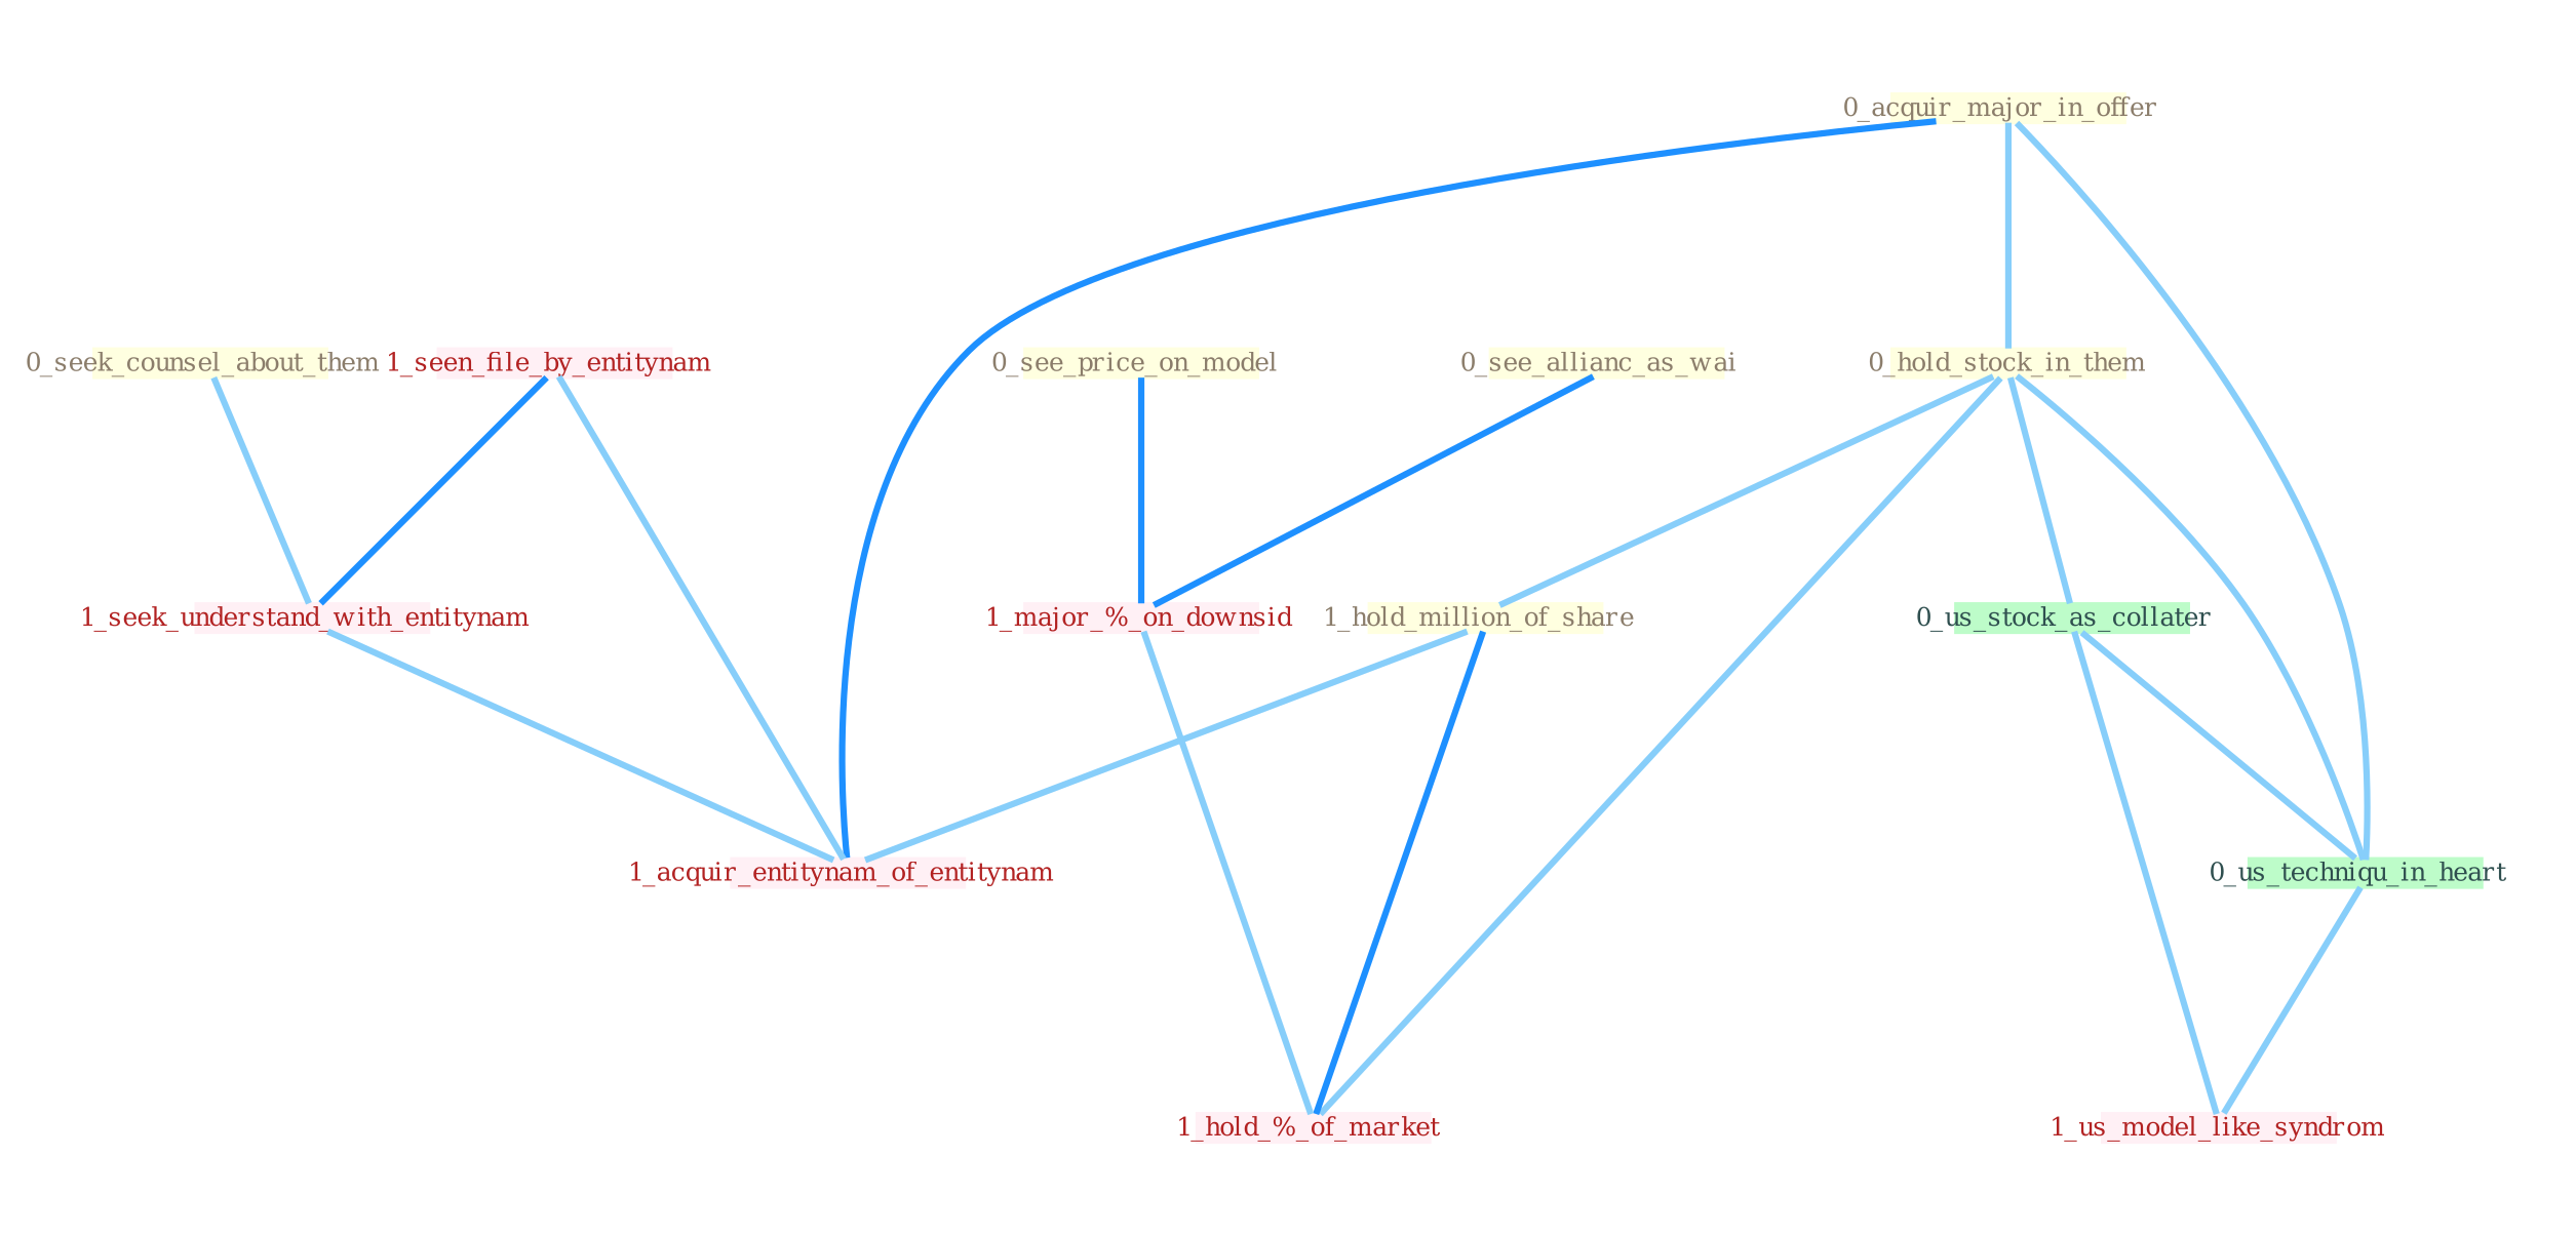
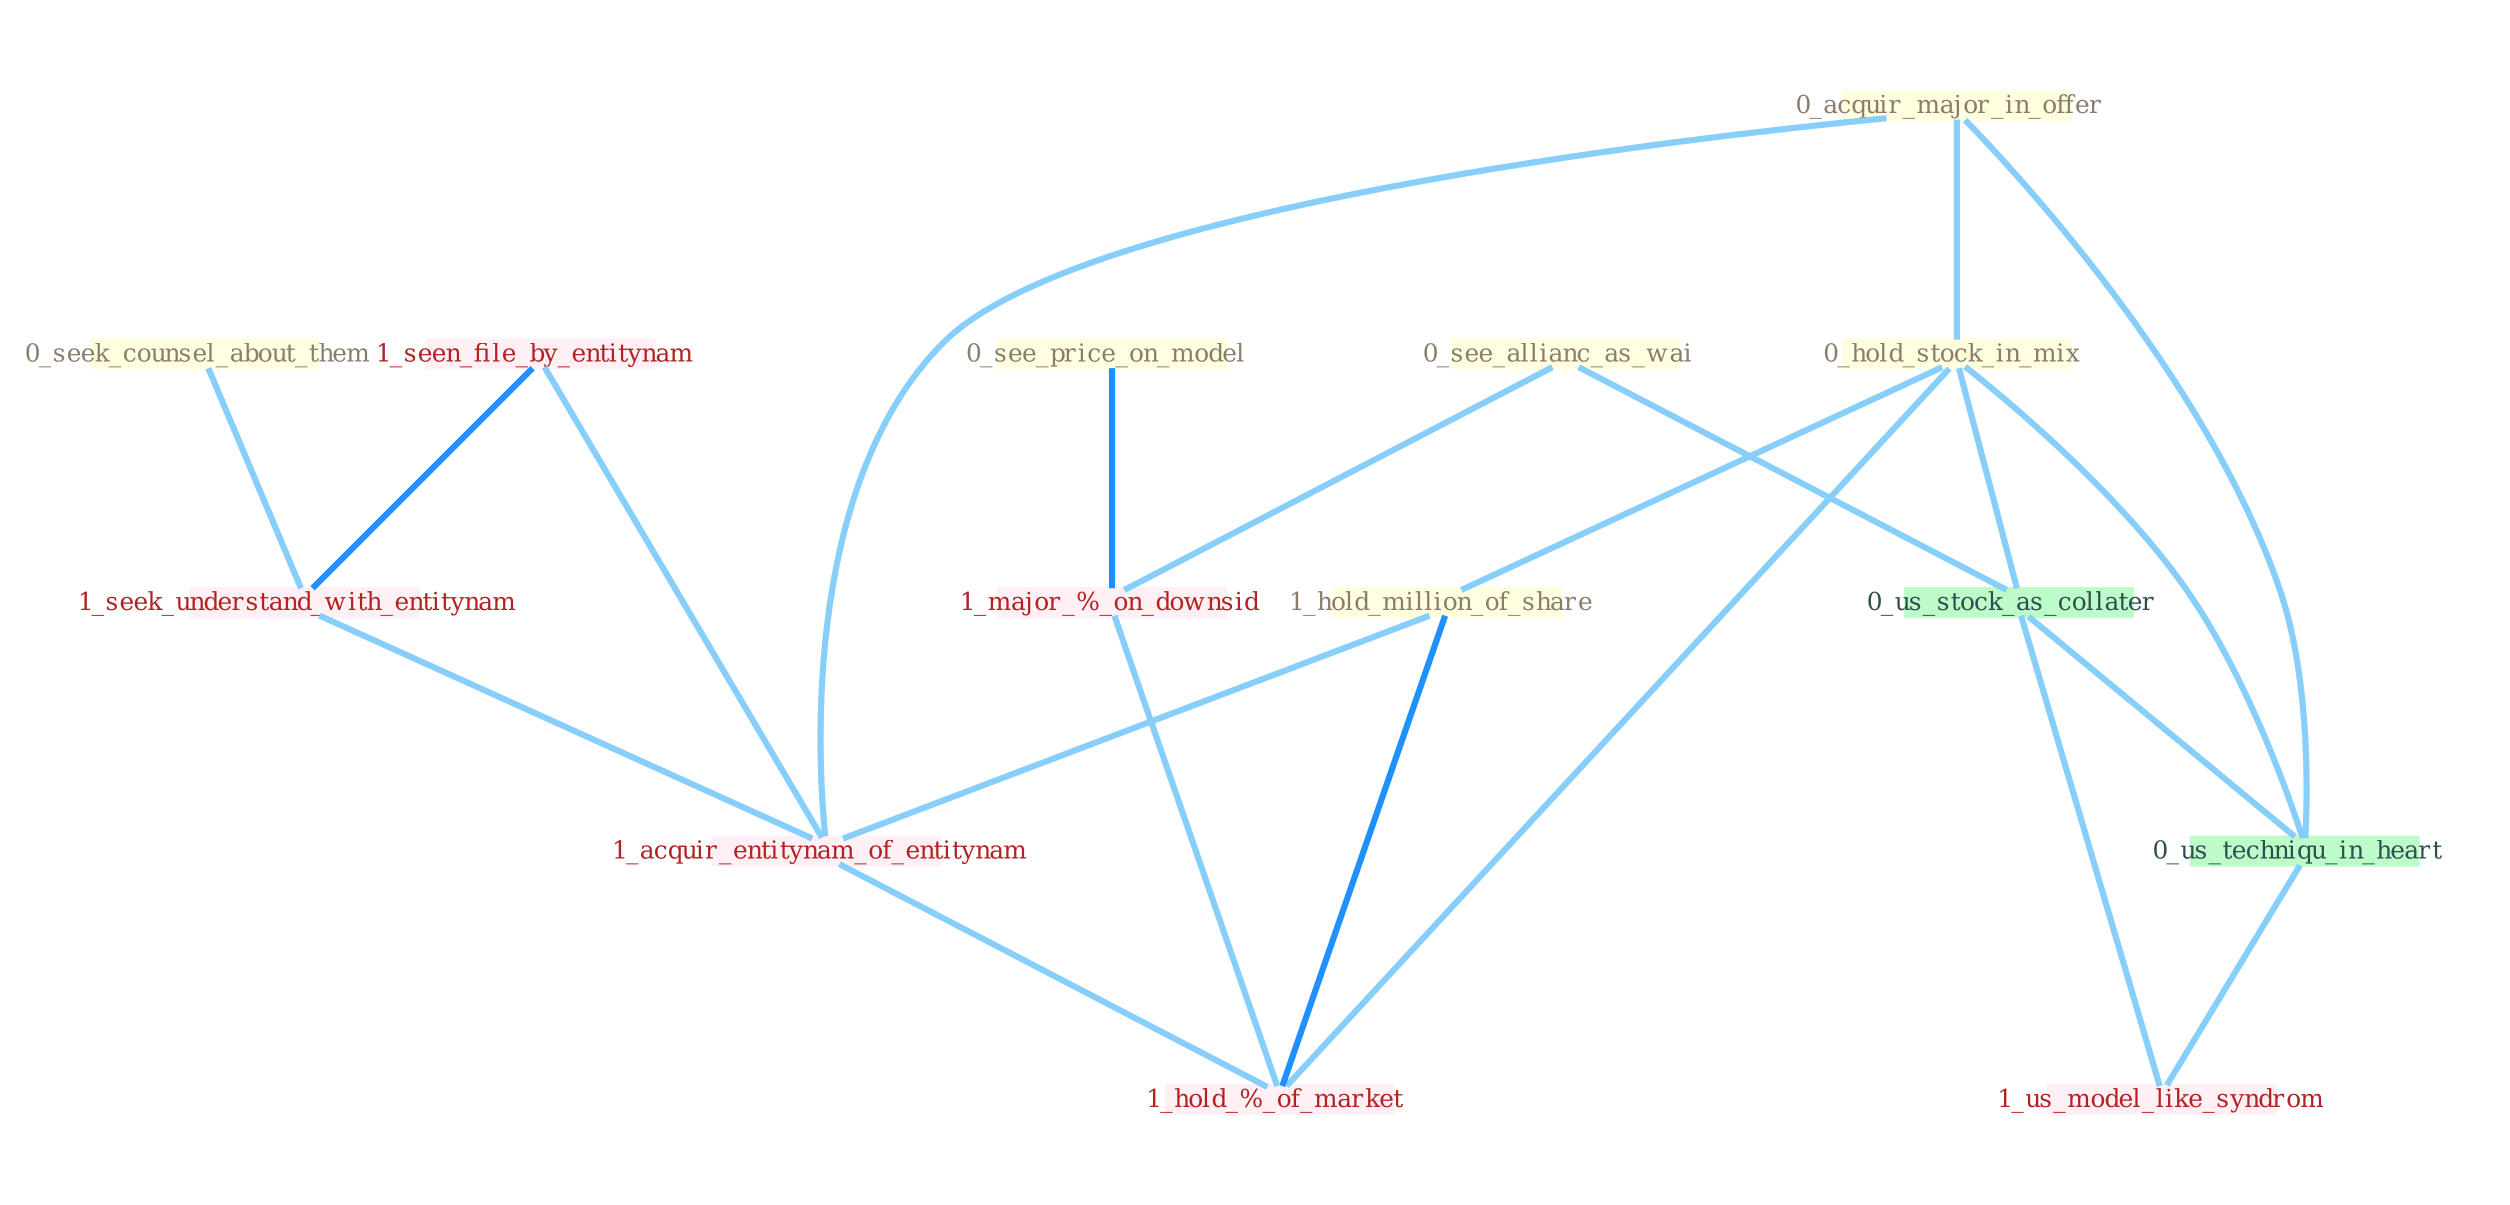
  graph {
    node [color="#ffffe0" fixedsize=true fontcolor="#8b7d6b" fontsize=4 shape=polygon style=filled]
    edge [color="#87cefa" w=1]
    "0_see_price_on_model " [height=.06 width=.5]
    "0_seek_counsel_about_them " [height=.06 width=.5]
    "0_acquir_major_in_offer " [height=.06 width=.5]
-   "0_hold_stock_in_mix " [height=.06 width=.5 label="0_hold_stock_in_them"]
+   "0_hold_stock_in_mix " [height=.06 width=.5]
    "0_see_allianc_as_wai " [height=.06 width=.5]
    "1_hold_million_of_share " [height=.06 width=.5]
    "1_seen_file_by_entitynam " [color="#fff0f5" fontcolor="#b22222" height=.06 width=.5]
    "1_seek_understand_with_entitynam " [color="#fff0f5" fontcolor="#b22222" height=.06 width=.5]
    "1_acquir_entitynam_of_entitynam " [color="#fff0f5" fontcolor="#b22222" height=.06 width=.5]
    n10 [color="#fff0f5" fontcolor="#b22222" height=.06 label="1_major_%_on_downsid" width=.5]
    n11 [color="#fff0f5" fontcolor="#b22222" height=.06 label="1_us_model_like_syndrom" width=.5]
    "1_hold_%_of_market " [color="#fff0f5" fontcolor="#b22222" height=.06 width=.5]
    "0_us_techniqu_in_heart " [color="#BDFCC9" fontcolor="#2f4f4f" height=.06 width=.5]
    "0_us_stock_as_collater " [color="#BDFCC9" fontcolor="#2f4f4f" height=.06 width=.5]
    subgraph sub_1 {
      "0_see_price_on_model "
      "0_seek_counsel_about_them "
      "0_acquir_major_in_offer "
      "0_hold_stock_in_mix "
      "0_see_allianc_as_wai "
      "1_hold_million_of_share "
    }
    subgraph sub_2 {
      "1_seen_file_by_entitynam "
      "1_seek_understand_with_entitynam "
      "1_acquir_entitynam_of_entitynam "
      n10
      n11
      "1_hold_%_of_market "
    }
    "0_see_price_on_model " -- n10 [color="#1e90ff" w=2]
    "0_seek_counsel_about_them " -- "1_seek_understand_with_entitynam "
    "0_acquir_major_in_offer " -- "0_hold_stock_in_mix "
-   "0_acquir_major_in_offer " -- "1_acquir_entitynam_of_entitynam " [color="#1e90ff"]
+   "0_acquir_major_in_offer " -- "1_acquir_entitynam_of_entitynam "
    "0_acquir_major_in_offer " -- "0_us_techniqu_in_heart "
    "0_hold_stock_in_mix " -- "1_hold_million_of_share "
    "0_hold_stock_in_mix " -- "1_hold_%_of_market "
    "0_hold_stock_in_mix " -- "0_us_techniqu_in_heart "
    "0_hold_stock_in_mix " -- "0_us_stock_as_collater "
-   "0_see_allianc_as_wai " -- n10 [color="#1e90ff"]
+   "0_see_allianc_as_wai " -- n10
+   "0_see_allianc_as_wai " -- "0_us_stock_as_collater "
    "1_hold_million_of_share " -- "1_acquir_entitynam_of_entitynam "
    "1_hold_million_of_share " -- "1_hold_%_of_market " [color="#1e90ff" w=2]
    "1_seen_file_by_entitynam " -- "1_seek_understand_with_entitynam " [color="#1e90ff"]
    "1_seen_file_by_entitynam " -- "1_acquir_entitynam_of_entitynam "
    "1_seek_understand_with_entitynam " -- "1_acquir_entitynam_of_entitynam "
+   "1_acquir_entitynam_of_entitynam " -- "1_hold_%_of_market "
    n10 -- "1_hold_%_of_market "
    "0_us_techniqu_in_heart " -- n11
    "0_us_stock_as_collater " -- n11
    "0_us_stock_as_collater " -- "0_us_techniqu_in_heart "
  }
